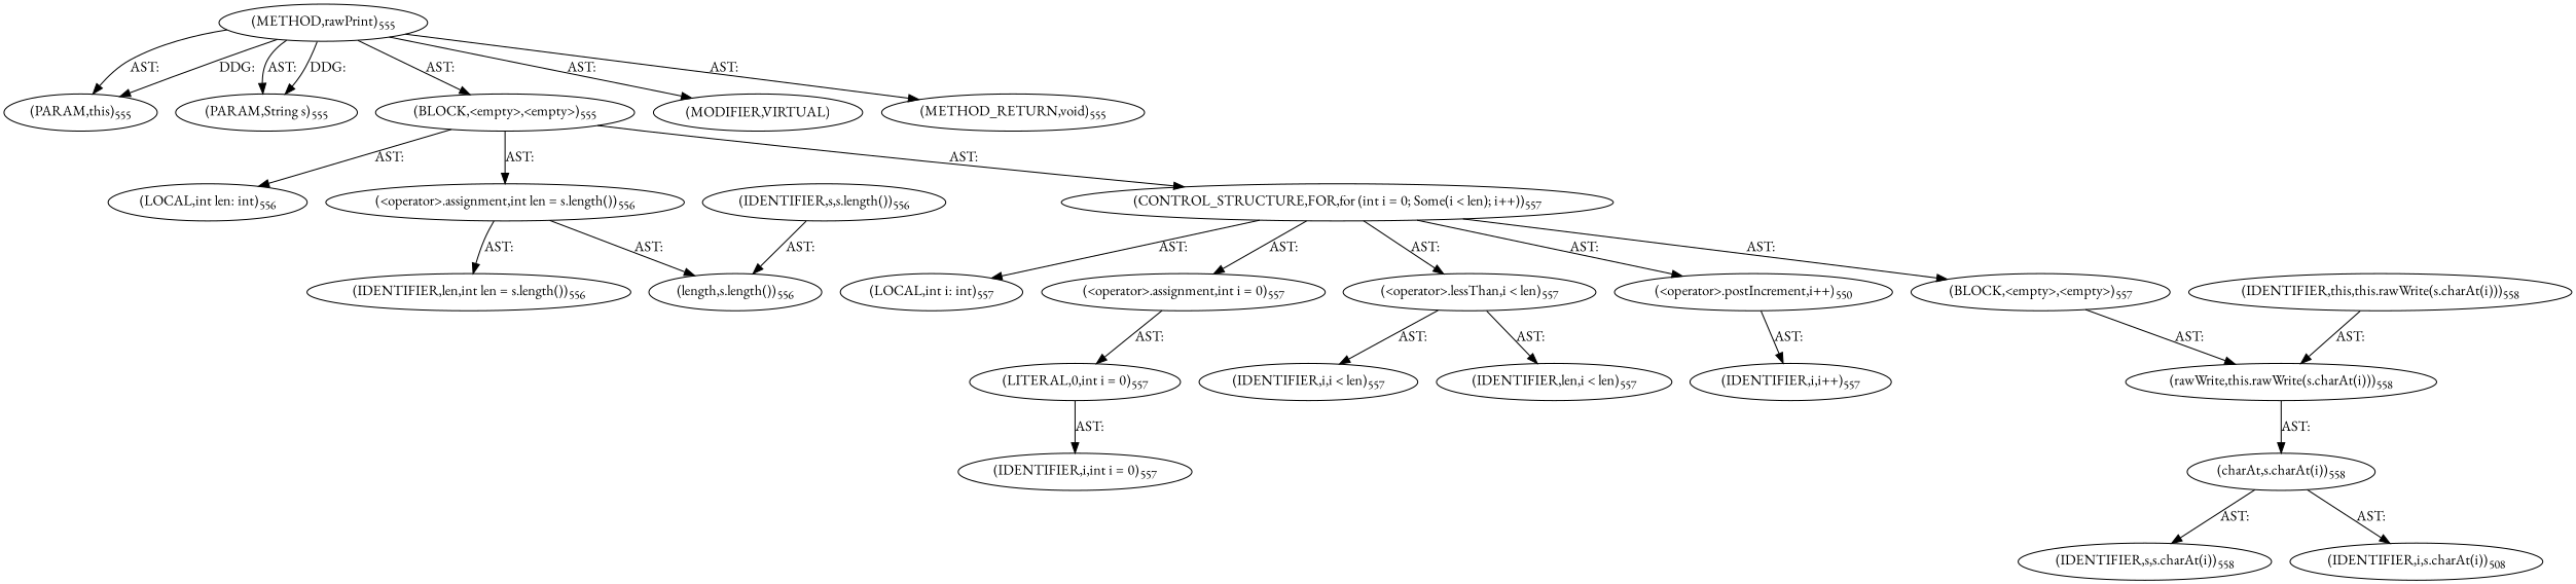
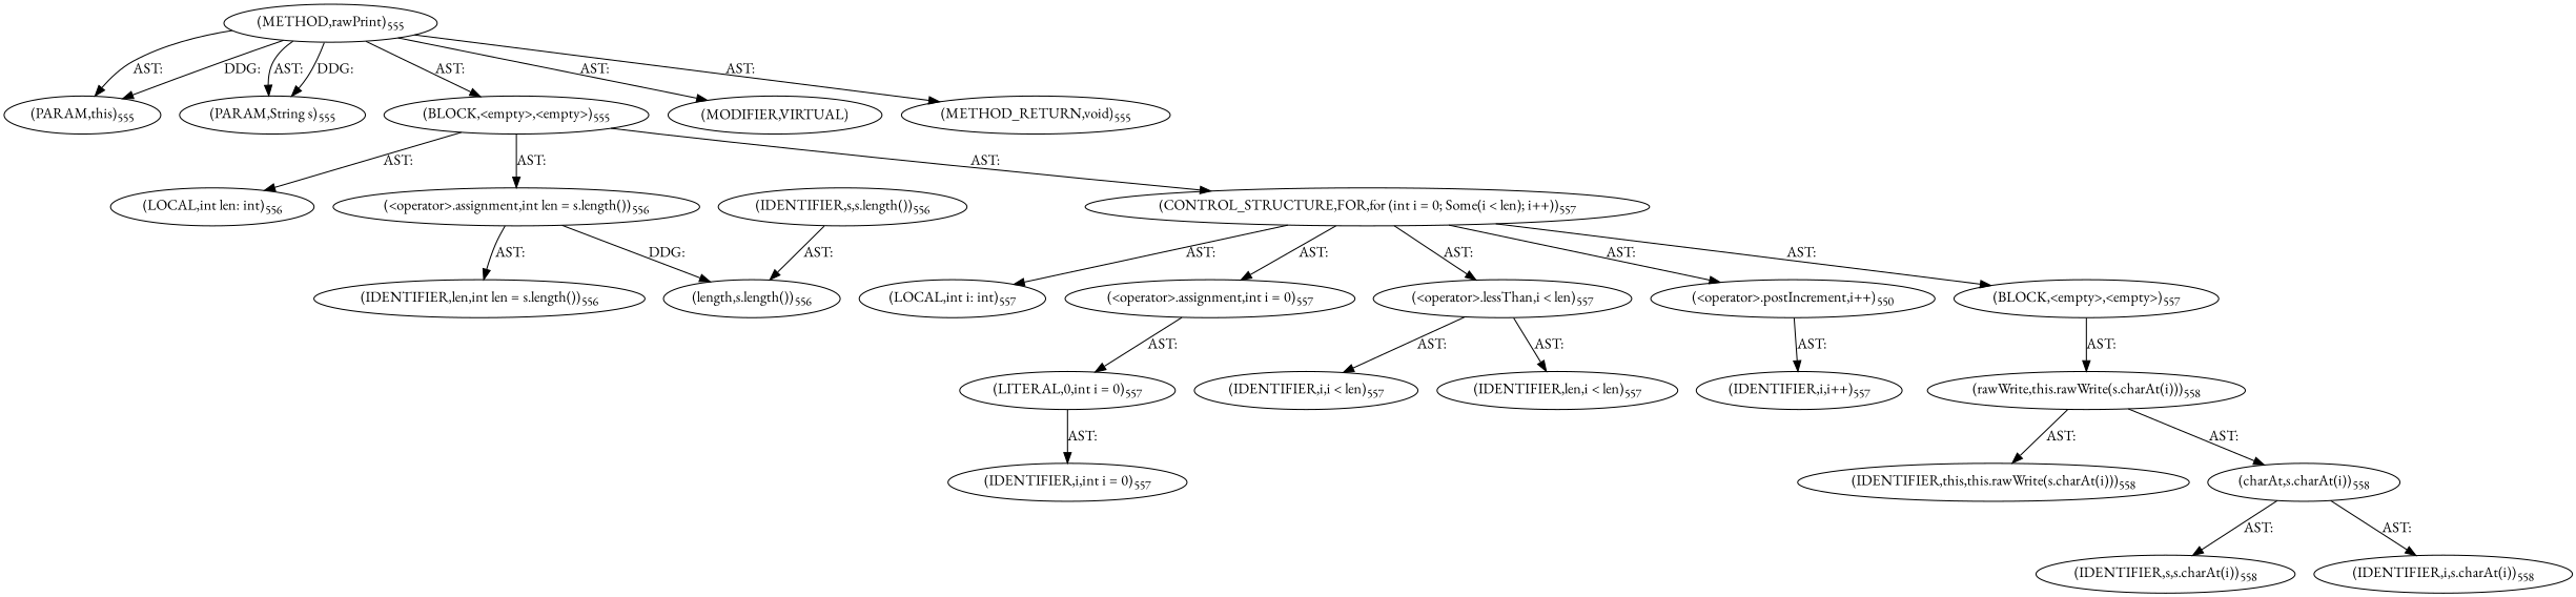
  digraph {
    fontname="EB Garamond"
    node [fontname="EB Garamond"]
    edge [fontname="EB Garamond"]
    n1 [label=<(METHOD,rawPrint)<SUB>555</SUB>>]
    n2 [label=<(PARAM,this)<SUB>555</SUB>>]
    n3 [label=<(PARAM,String s)<SUB>555</SUB>>]
    n4 [label=<(BLOCK,&lt;empty&gt;,&lt;empty&gt;)<SUB>555</SUB>>]
    n5 [label=<(MODIFIER,VIRTUAL)>]
    n6 [label=<(METHOD_RETURN,void)<SUB>555</SUB>>]
    n7 [label=<(LOCAL,int len: int)<SUB>556</SUB>>]
    n8 [label=<(&lt;operator&gt;.assignment,int len = s.length())<SUB>556</SUB>>]
    n9 [label=<(CONTROL_STRUCTURE,FOR,for (int i = 0; Some(i &lt; len); i++))<SUB>557</SUB>>]
    n10 [label=<(IDENTIFIER,len,int len = s.length())<SUB>556</SUB>>]
    n11 [label=<(length,s.length())<SUB>556</SUB>>]
    n12 [label=<(LOCAL,int i: int)<SUB>557</SUB>>]
    n13 [label=<(&lt;operator&gt;.assignment,int i = 0)<SUB>557</SUB>>]
    n14 [label=<(&lt;operator&gt;.lessThan,i &lt; len)<SUB>557</SUB>>]
    n15 [label=<(&lt;operator&gt;.postIncrement,i++)<SUB>550</SUB>>]
    n16 [label=<(BLOCK,&lt;empty&gt;,&lt;empty&gt;)<SUB>557</SUB>>]
    n17 [label=<(IDENTIFIER,s,s.length())<SUB>556</SUB>>]
    n18 [label=<(LITERAL,0,int i = 0)<SUB>557</SUB>>]
    n19 [label=<(IDENTIFIER,i,i &lt; len)<SUB>557</SUB>>]
    n20 [label=<(IDENTIFIER,len,i &lt; len)<SUB>557</SUB>>]
    n21 [label=<(IDENTIFIER,i,i++)<SUB>557</SUB>>]
    n22 [label=<(rawWrite,this.rawWrite(s.charAt(i)))<SUB>558</SUB>>]
    n23 [label=<(IDENTIFIER,i,int i = 0)<SUB>557</SUB>>]
    n24 [label=<(IDENTIFIER,this,this.rawWrite(s.charAt(i)))<SUB>558</SUB>>]
    n25 [label=<(charAt,s.charAt(i))<SUB>558</SUB>>]
    n26 [label=<(IDENTIFIER,s,s.charAt(i))<SUB>558</SUB>>]
-   n27 [label=<(IDENTIFIER,i,s.charAt(i))<SUB>508</SUB>>]
+   n27 [label=<(IDENTIFIER,i,s.charAt(i))<SUB>558</SUB>>]
    n1 -> n2 [label="AST: "]
    n1 -> n2 [label="DDG: "]
    n1 -> n3 [label="AST: "]
    n1 -> n3 [label="DDG: "]
    n1 -> n4 [label="AST: "]
    n1 -> n5 [label="AST: "]
    n1 -> n6 [label="AST: "]
    n4 -> n7 [label="AST: "]
    n4 -> n8 [label="AST: "]
    n4 -> n9 [label="AST: "]
    n8 -> n10 [label="AST: "]
-   n8 -> n11 [label="AST: "]
+   n8 -> n11 [label="DDG: "]
    n9 -> n12 [label="AST: "]
    n9 -> n13 [label="AST: "]
    n9 -> n14 [label="AST: "]
    n9 -> n15 [label="AST: "]
    n9 -> n16 [label="AST: "]
    n13 -> n18 [label="AST: "]
    n14 -> n19 [label="AST: "]
    n14 -> n20 [label="AST: "]
    n15 -> n21 [label="AST: "]
    n16 -> n22 [label="AST: "]
    n17 -> n11 [label="AST: "]
    n18 -> n23 [label="AST: "]
-   n24 -> n22 [label="AST: "]
+   n22 -> n24 [label="AST: "]
    n22 -> n25 [label="AST: "]
    n25 -> n26 [label="AST: "]
    n25 -> n27 [label="AST: "]
  }
